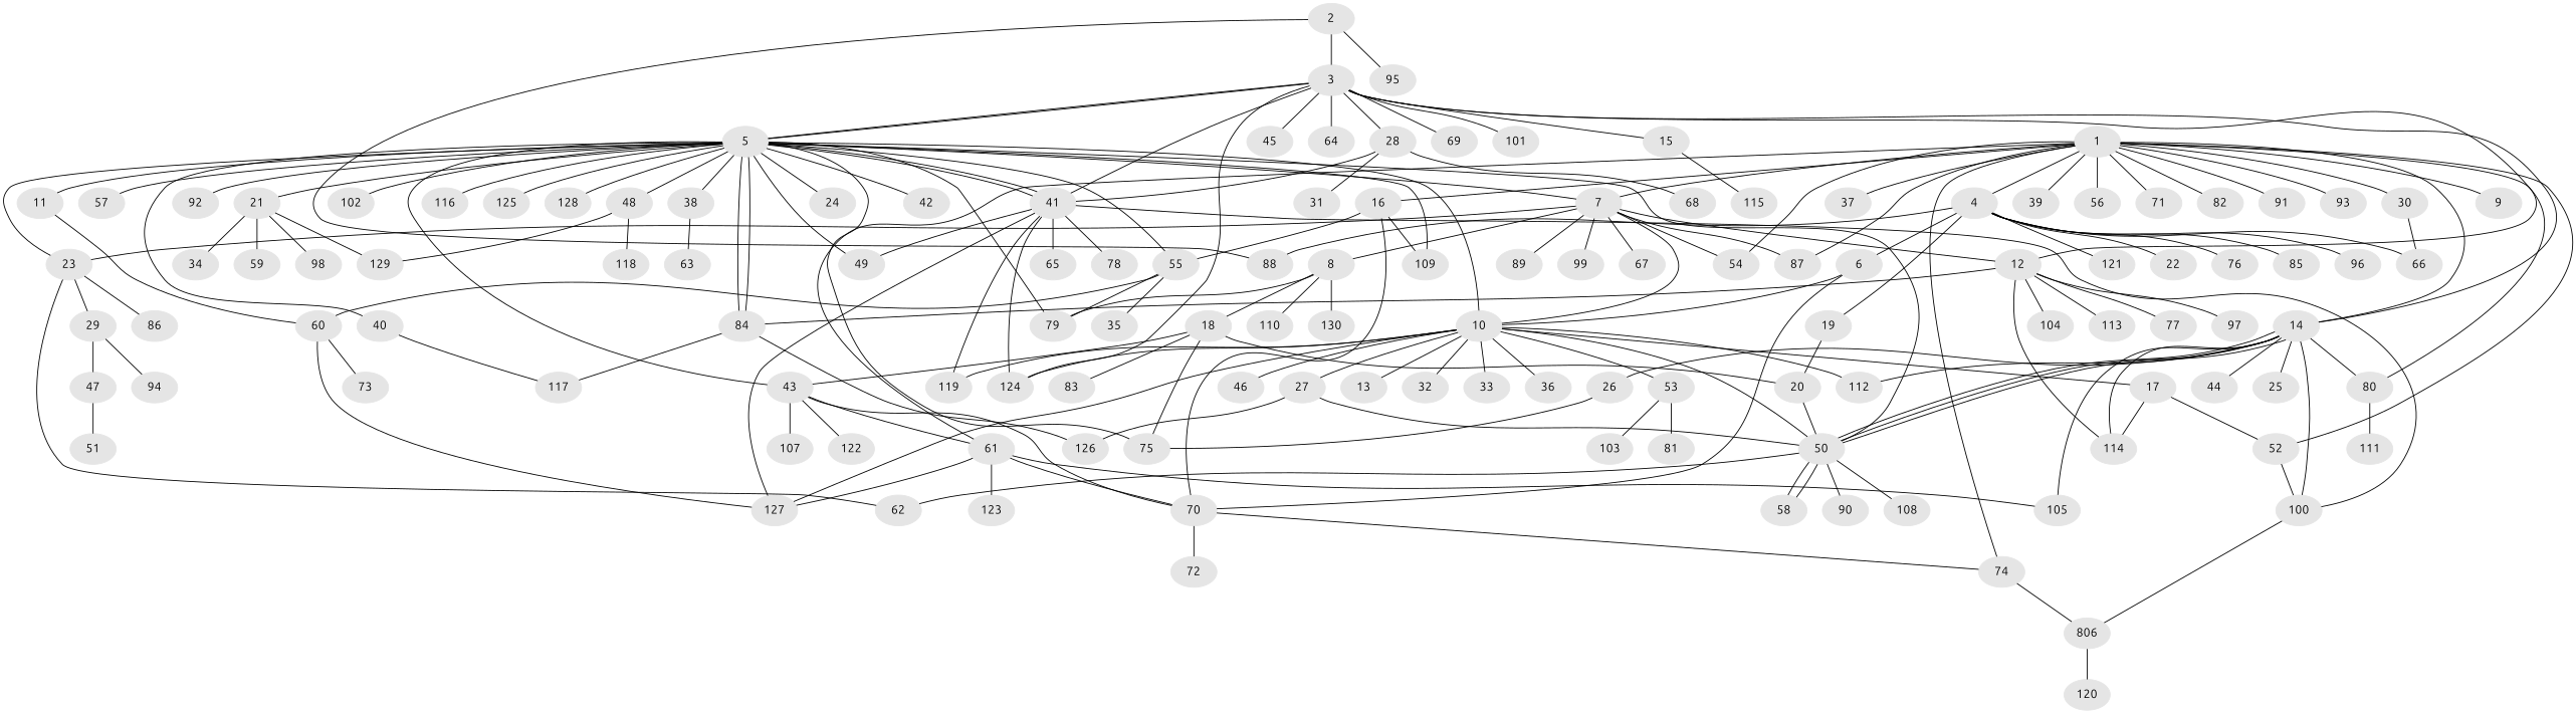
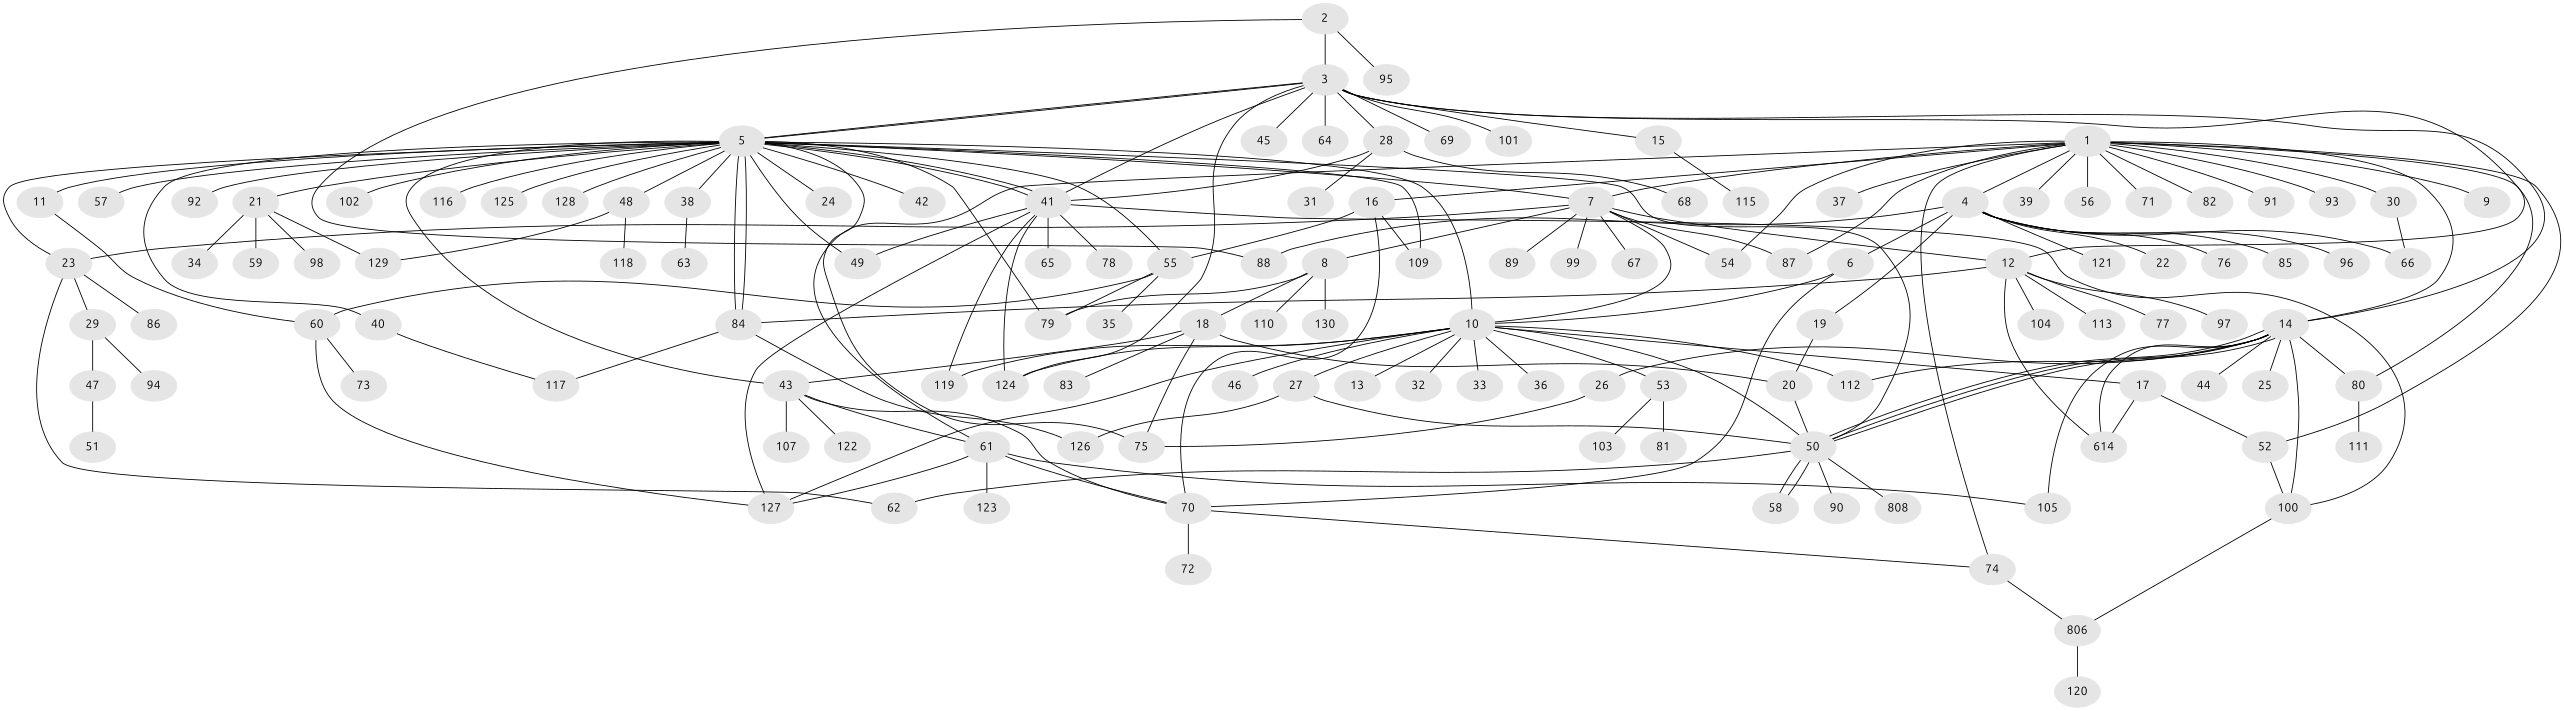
  graph {
    fontname=Ubuntu
    node [color=gray90 fontname=Ubuntu style=filled]
    edge [fontname=Ubuntu]
    1
    4
    7
    9
    14
    16
    30
    37
    39
    52
    54
    56
    61
    71
    74
    80
    82
    87
    91
    93
    2
    3
    88
    95
    6
    19
    22
    66
    76
    85
    96
    121
    12
    10
    23
    8
    67
    89
    99
    50
    112
-   114
+   114 [label=614]
    25
    26
    44
    100
    105
    55
    109
    70
    127
    123
    n53 [label=806]
    111
    5
    15
    28
    41
    45
    64
    69
    101
    124
    11
    21
    24
    38
    40
    42
    43
    48
    49
    57
    75
    79
    84
    92
    102
    116
    125
    128
    77
    97
    104
    113
    115
    31
    68
    119
    65
    78
    20
    13
    17
    27
    32
    33
    36
    46
    53
    60
    34
    59
    98
    129
    29
    62
    86
    63
    117
    107
    122
    118
    58
    90
-   108
+   108 [label=808]
    35
    126
    72
    18
    110
    130
    83
    81
    103
    73
    47
    94
    51
    120
    1 -- 4
    1 -- 7
    1 -- 9
    1 -- 14
    1 -- 16
    1 -- 30
    1 -- 37
    1 -- 39
    1 -- 52
    1 -- 54
    1 -- 56
    1 -- 61
    1 -- 71
    1 -- 74
    1 -- 80
    1 -- 82
    1 -- 87
    1 -- 91
    1 -- 93
    4 -- 88
    4 -- 6
    4 -- 19
    4 -- 22
    4 -- 66
    4 -- 76
    4 -- 85
    4 -- 96
    4 -- 121
    7 -- 54
    7 -- 87
    7 -- 12
    7 -- 10
    7 -- 23
    7 -- 8
    7 -- 67
    7 -- 89
    7 -- 99
    14 -- 80
    14 -- 50
    14 -- 50
    14 -- 50
    14 -- 112
    14 -- 114
    14 -- 25
    14 -- 26
    14 -- 44
    14 -- 100
    14 -- 105
    16 -- 55
    16 -- 109
    16 -- 70
    30 -- 66
    52 -- 100
    61 -- 105
    61 -- 70
    61 -- 127
    61 -- 123
    74 -- n53
    80 -- 111
    2 -- 3
    2 -- 88
    2 -- 95
    3 -- 14
    3 -- 12
    3 -- 5
    3 -- 5
    3 -- 15
    3 -- 28
    3 -- 41
    3 -- 45
    3 -- 64
    3 -- 69
    3 -- 101
    3 -- 124
    6 -- 10
    6 -- 70
    19 -- 20
    12 -- 114
    12 -- 84
    12 -- 77
    12 -- 97
    12 -- 104
    12 -- 113
    10 -- 50
    10 -- 112
    10 -- 127
    10 -- 124
    10 -- 119
    10 -- 13
    10 -- 17
    10 -- 27
    10 -- 32
    10 -- 33
    10 -- 36
    10 -- 46
    10 -- 53
    23 -- 29
    23 -- 62
    23 -- 86
    8 -- 79
    8 -- 18
    8 -- 110
    8 -- 130
    50 -- 62
    50 -- 58
    50 -- 58
    50 -- 90
    50 -- 108
    26 -- 75
    100 -- n53
    55 -- 79
    55 -- 60
    55 -- 35
    70 -- 74
    70 -- 72
    n53 -- 120
    5 -- 7
    5 -- 10
    5 -- 23
    5 -- 50
    5 -- 55
    5 -- 109
    5 -- 41
    5 -- 41
    5 -- 11
    5 -- 21
    5 -- 24
    5 -- 38
    5 -- 40
    5 -- 42
    5 -- 43
    5 -- 48
    5 -- 49
    5 -- 57
    5 -- 75
    5 -- 79
    5 -- 84
    5 -- 84
    5 -- 92
    5 -- 102
    5 -- 116
    5 -- 125
    5 -- 128
    15 -- 115
    28 -- 41
    28 -- 31
    28 -- 68
    41 -- 100
    41 -- 127
    41 -- 124
    41 -- 49
    41 -- 119
    41 -- 65
    41 -- 78
    11 -- 60
    21 -- 34
    21 -- 59
    21 -- 98
    21 -- 129
    38 -- 63
    40 -- 117
    43 -- 61
    43 -- 70
    43 -- 107
    43 -- 122
    48 -- 129
    48 -- 118
    84 -- 117
    84 -- 126
    20 -- 50
    17 -- 52
    17 -- 114
    27 -- 50
    27 -- 126
    53 -- 81
    53 -- 103
    60 -- 127
    60 -- 73
    29 -- 47
    29 -- 94
    18 -- 43
    18 -- 75
    18 -- 20
    18 -- 83
    47 -- 51
  }
